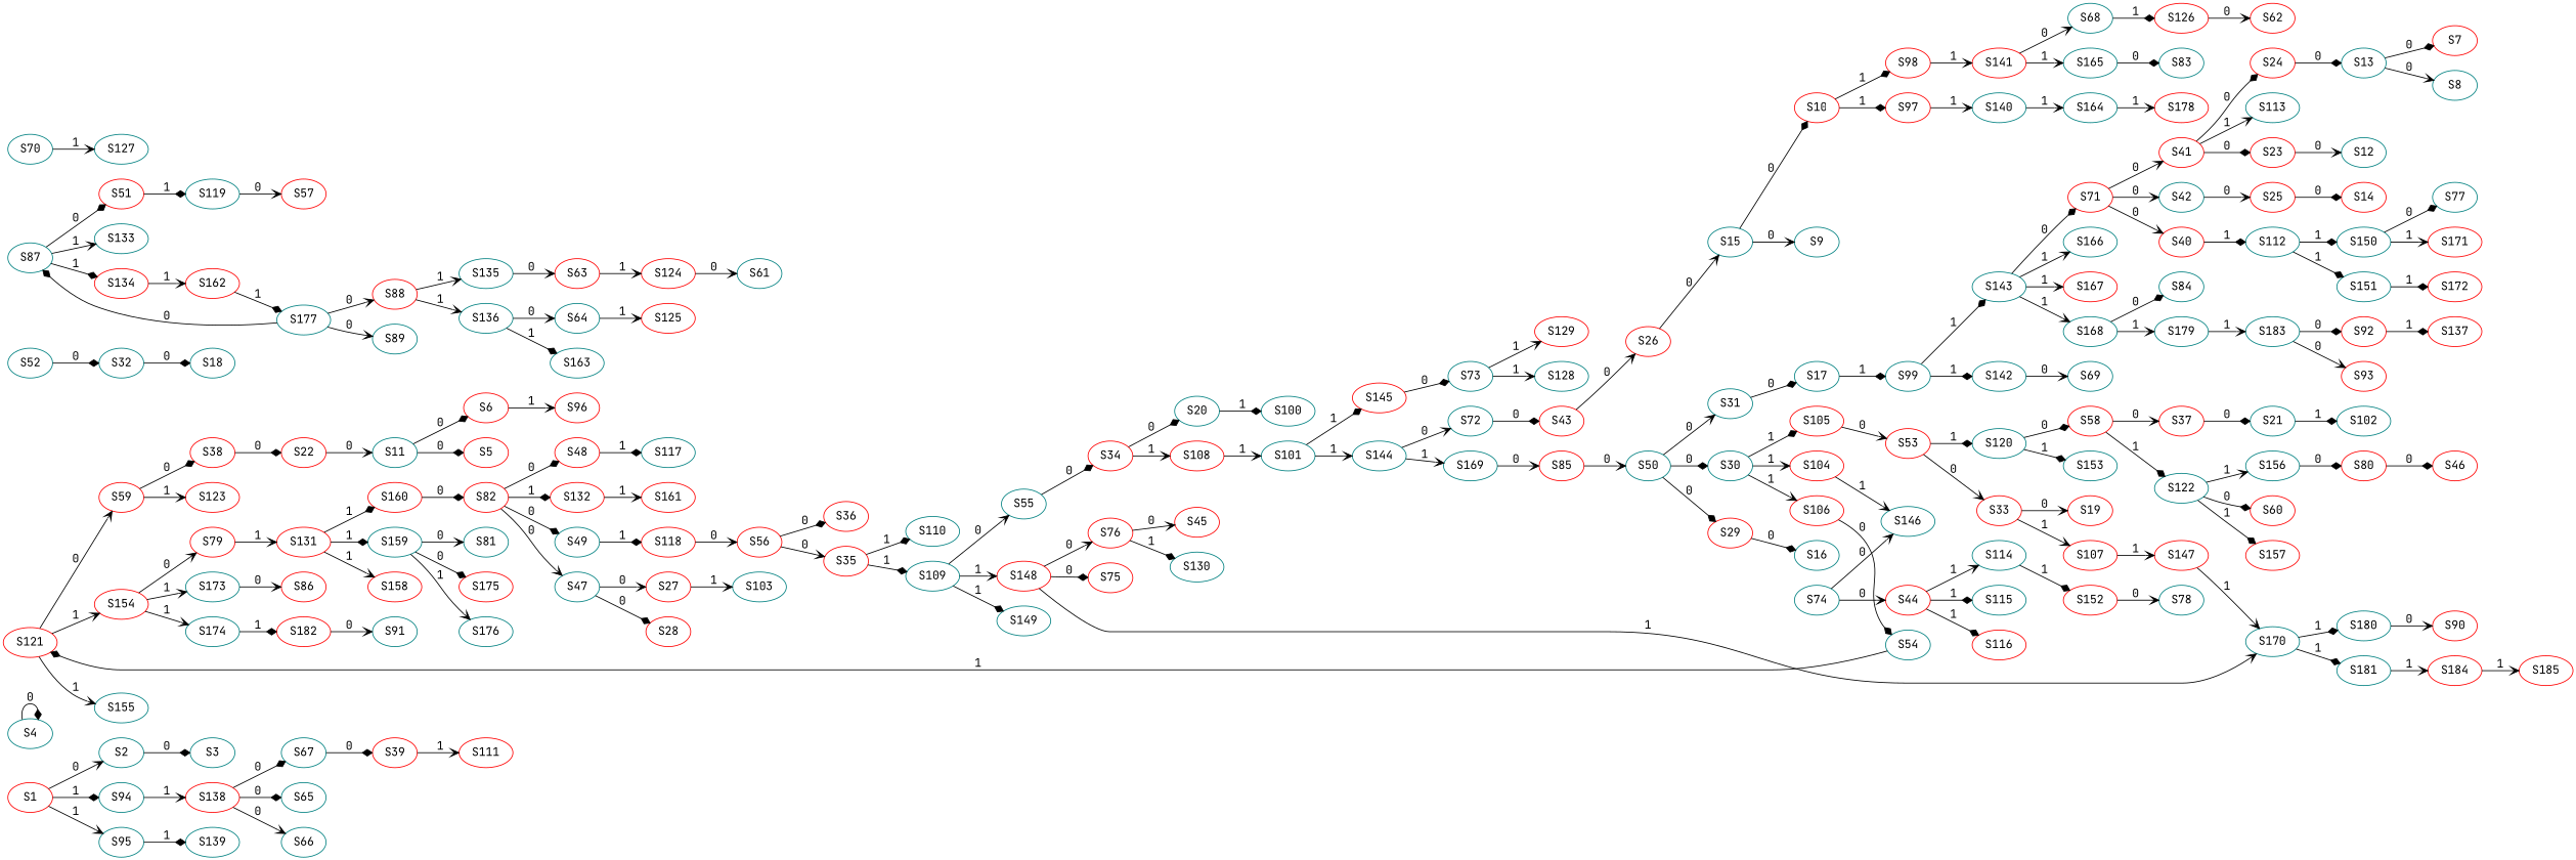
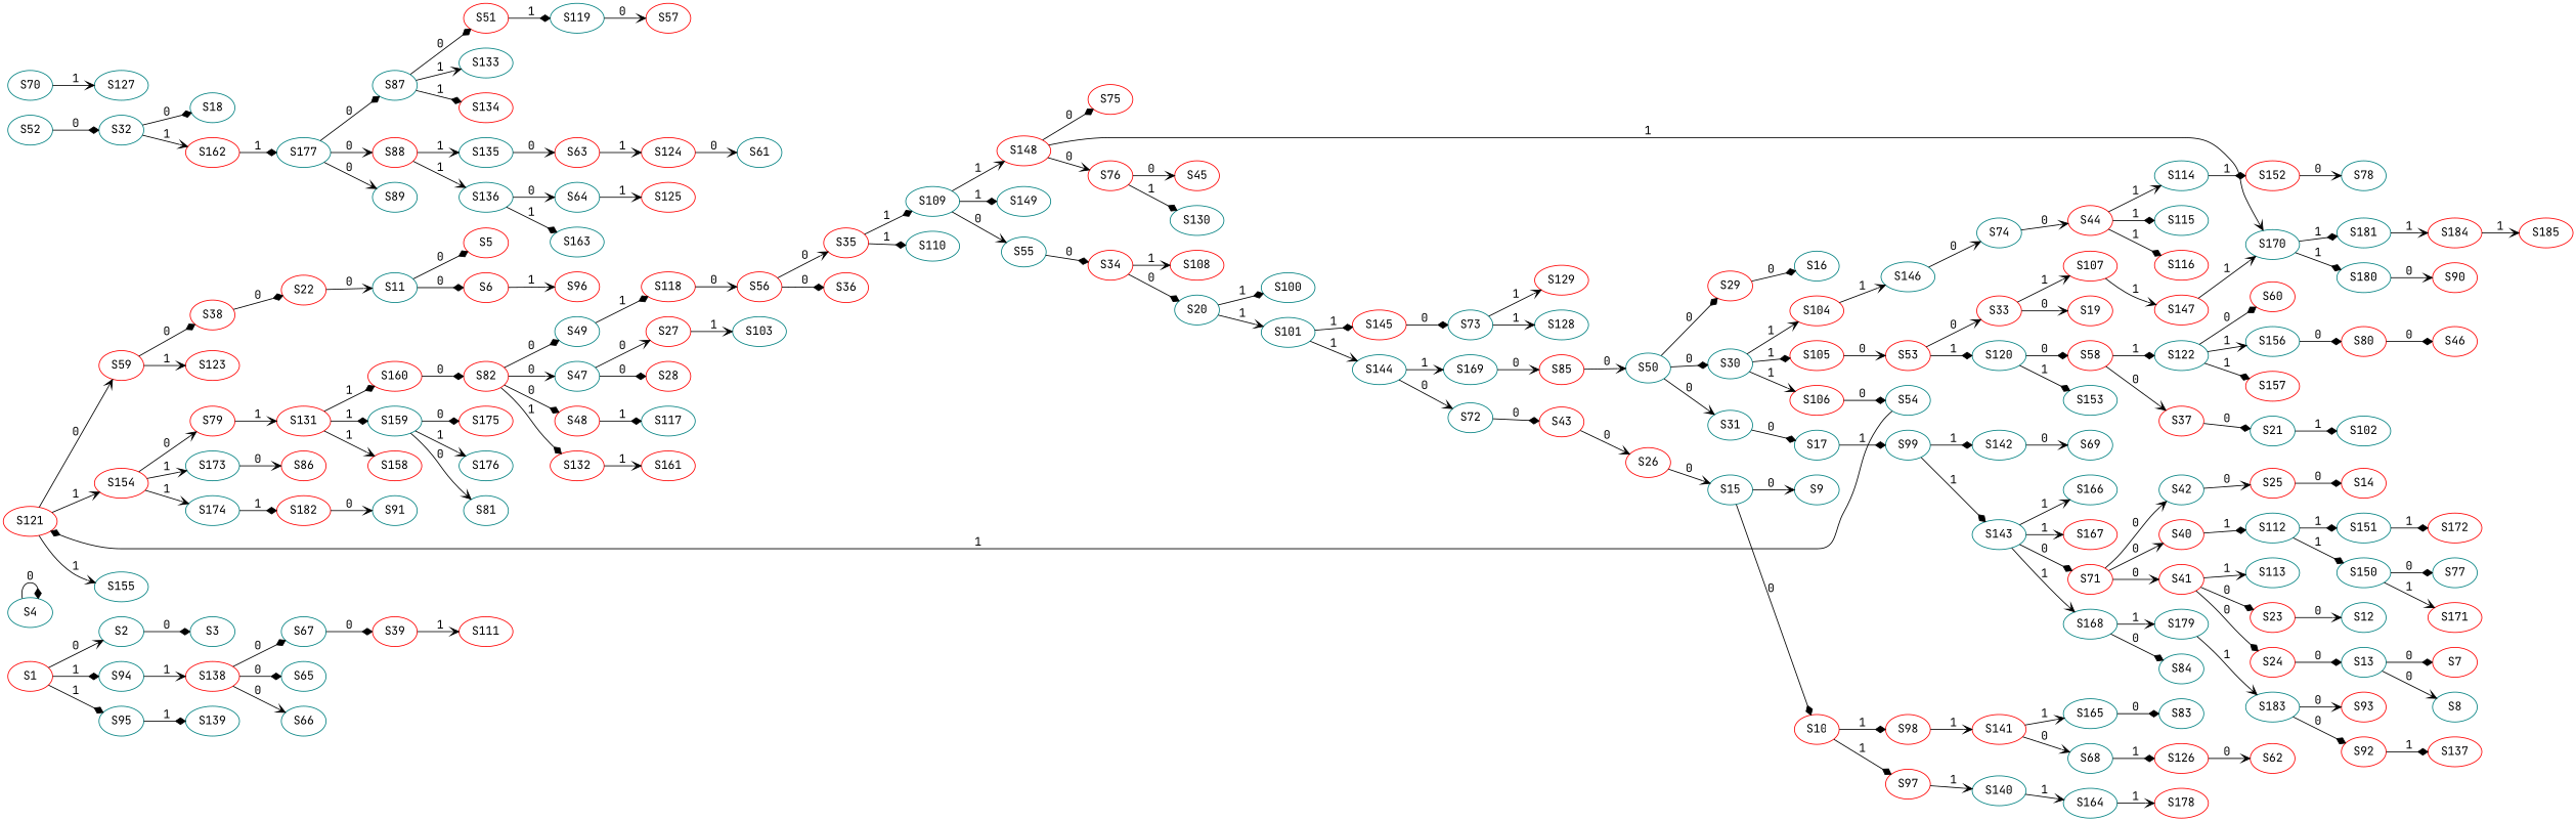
  strict digraph {
    fontname="JetBrains Mono"
    rankdir=LR
    node [color=teal fontname="JetBrains Mono"]
    edge [arrowhead=vee fontname="JetBrains Mono"]
    S1 [color=red]
    S2
    S94
    S95
    S3
    S138 [color=red]
    S139
    S4
    S5 [color=red]
    S11
    S6 [color=red]
    S96 [color=red]
    S7 [color=red]
    S13
    S8
    S15
    S9
    S10 [color=red]
    S97 [color=red]
    S98 [color=red]
    S140
    S141 [color=red]
    S22 [color=red]
    S23 [color=red]
    S12
    S24 [color=red]
    S25 [color=red]
    S14 [color=red]
    S26 [color=red]
    S29 [color=red]
    S16
    S31
    S17
    S99
    S142
    S143
    S32
    S18
    S33 [color=red]
    S19 [color=red]
    S107 [color=red]
    S147 [color=red]
    S34 [color=red]
    S20
    S108 [color=red]
    S100
    S101
    S144
    S145 [color=red]
    S37 [color=red]
    S21
    S102
    S38 [color=red]
    S41 [color=red]
    S113
    S42
    S43 [color=red]
    S27 [color=red]
    S47
    S28 [color=red]
    S103
    S50
    S30
    S105 [color=red]
    S106 [color=red]
    S104 [color=red]
    S53 [color=red]
    S54
    S146
    S52
    S120
    S58 [color=red]
    S153
    S55
    S56 [color=red]
    S35 [color=red]
    S36 [color=red]
    S109
    S110
    S148 [color=red]
    S149
    S122
    S60 [color=red]
    S156
    S157 [color=red]
    S59 [color=red]
    S123 [color=red]
    S39 [color=red]
    S67
    S111 [color=red]
    S71 [color=red]
    S40 [color=red]
    S112
    S150
    S151
    S72
    S44 [color=red]
    S74
    S114
    S115
    S116 [color=red]
    S152 [color=red]
    S76 [color=red]
    S45 [color=red]
    S130
    S80 [color=red]
    S46 [color=red]
    S82 [color=red]
    S48 [color=red]
    S49
    S132 [color=red]
    S117
    S118 [color=red]
    S161 [color=red]
    S85 [color=red]
    S51 [color=red]
    S87
    S133
    S134 [color=red]
    S119
    S162 [color=red]
    S57 [color=red]
    S92 [color=red]
    S137 [color=red]
    S121 [color=red]
    S154 [color=red]
    S155
    S75 [color=red]
    S170
    S79 [color=red]
    S173
    S174
    S124 [color=red]
    S61
    S126 [color=red]
    S62 [color=red]
    S63 [color=red]
    S135
    S136
    S64
    S163
    S125 [color=red]
    S65
    S66
    S68
    S165
    S83
    S69
    S70
    S127
    S168
    S166
    S167 [color=red]
    S84
    S179
    S169
    S73
    S128
    S129 [color=red]
    S180
    S181
    S77
    S171 [color=red]
    S78
    S131 [color=red]
    S86 [color=red]
    S182 [color=red]
    S159
    S160 [color=red]
    S158 [color=red]
    S81
    S175 [color=red]
    S176
    S183
    S177
    S88 [color=red]
    S89
    S90 [color=red]
    S91
    S93 [color=red]
    S164
    S172 [color=red]
    S178 [color=red]
    S184 [color=red]
    S185 [color=red]
    S1 -> S2 [label=0]
    S1 -> S94 [arrowhead=diamond label=1]
-   S1 -> S95 [label=1]
+   S1 -> S95 [arrowhead=diamond label=1]
    S2 -> S3 [arrowhead=diamond label=0]
    S94 -> S138 [label=1]
    S95 -> S139 [arrowhead=diamond label=1]
    S138 -> S67 [arrowhead=diamond label=0]
    S138 -> S65 [arrowhead=diamond label=0]
    S138 -> S66 [label=0]
    S4 -> S4 [arrowhead=diamond label=0]
    S11 -> S5 [arrowhead=diamond label=0]
    S11 -> S6 [arrowhead=diamond label=0]
    S6 -> S96 [label=1]
    S13 -> S7 [arrowhead=diamond label=0]
    S13 -> S8 [label=0]
    S15 -> S9 [label=0]
    S15 -> S10 [arrowhead=diamond label=0]
    S10 -> S97 [arrowhead=diamond label=1]
    S10 -> S98 [arrowhead=diamond label=1]
    S97 -> S140 [label=1]
    S98 -> S141 [label=1]
    S140 -> S164 [label=1]
    S141 -> S68 [label=0]
    S141 -> S165 [label=1]
    S22 -> S11 [label=0]
    S23 -> S12 [label=0]
    S24 -> S13 [arrowhead=diamond label=0]
    S25 -> S14 [arrowhead=diamond label=0]
    S26 -> S15 [label=0]
    S29 -> S16 [arrowhead=diamond label=0]
    S31 -> S17 [arrowhead=diamond label=0]
    S17 -> S99 [arrowhead=diamond label=1]
    S99 -> S142 [arrowhead=diamond label=1]
    S99 -> S143 [arrowhead=diamond label=1]
    S142 -> S69 [label=0]
    S143 -> S71 [arrowhead=diamond label=0]
    S143 -> S168 [label=1]
    S143 -> S166 [label=1]
    S143 -> S167 [label=1]
    S32 -> S18 [arrowhead=diamond label=0]
    S33 -> S19 [label=0]
    S33 -> S107 [label=1]
    S107 -> S147 [label=1]
    S147 -> S170 [label=1]
    S34 -> S20 [arrowhead=diamond label=0]
    S34 -> S108 [label=1]
    S20 -> S100 [arrowhead=diamond label=1]
-   S108 -> S101 [label=1]
+   S20 -> S101 [label=1]
    S101 -> S144 [label=1]
    S101 -> S145 [arrowhead=diamond label=1]
    S144 -> S72 [label=0]
    S144 -> S169 [label=1]
    S145 -> S73 [arrowhead=diamond label=0]
    S37 -> S21 [arrowhead=diamond label=0]
    S21 -> S102 [arrowhead=diamond label=1]
    S38 -> S22 [arrowhead=diamond label=0]
    S41 -> S23 [arrowhead=diamond label=0]
    S41 -> S24 [arrowhead=diamond label=0]
    S41 -> S113 [label=1]
    S42 -> S25 [label=0]
    S43 -> S26 [label=0]
    S27 -> S103 [label=1]
    S47 -> S27 [label=0]
    S47 -> S28 [arrowhead=diamond label=0]
    S50 -> S29 [arrowhead=diamond label=0]
    S50 -> S31 [label=0]
    S50 -> S30 [arrowhead=diamond label=0]
    S30 -> S105 [arrowhead=diamond label=1]
    S30 -> S106 [label=1]
    S30 -> S104 [label=1]
    S105 -> S53 [label=0]
    S106 -> S54 [arrowhead=diamond label=0]
    S104 -> S146 [label=1]
    S53 -> S33 [label=0]
    S53 -> S120 [arrowhead=diamond label=1]
    S54 -> S121 [arrowhead=diamond label=1]
-   S74 -> S146 [label=0]
+   S146 -> S74 [label=0]
    S52 -> S32 [arrowhead=diamond label=0]
    S120 -> S58 [arrowhead=diamond label=0]
    S120 -> S153 [arrowhead=diamond label=1]
    S58 -> S37 [label=0]
    S58 -> S122 [arrowhead=diamond label=1]
    S55 -> S34 [arrowhead=diamond label=0]
    S56 -> S35 [label=0]
    S56 -> S36 [arrowhead=diamond label=0]
    S35 -> S109 [arrowhead=diamond label=1]
    S35 -> S110 [arrowhead=diamond label=1]
    S109 -> S55 [label=0]
    S109 -> S148 [label=1]
    S109 -> S149 [arrowhead=diamond label=1]
    S148 -> S76 [label=0]
    S148 -> S75 [arrowhead=diamond label=0]
    S148 -> S170 [label=1]
    S122 -> S60 [arrowhead=diamond label=0]
    S122 -> S156 [label=1]
    S122 -> S157 [arrowhead=diamond label=1]
    S156 -> S80 [arrowhead=diamond label=0]
    S59 -> S38 [arrowhead=diamond label=0]
    S59 -> S123 [label=1]
    S39 -> S111 [label=1]
    S67 -> S39 [arrowhead=diamond label=0]
    S71 -> S41 [label=0]
    S71 -> S42 [label=0]
    S71 -> S40 [label=0]
    S40 -> S112 [arrowhead=diamond label=1]
    S112 -> S150 [arrowhead=diamond label=1]
    S112 -> S151 [arrowhead=diamond label=1]
    S150 -> S77 [arrowhead=diamond label=0]
    S150 -> S171 [label=1]
    S151 -> S172 [arrowhead=diamond label=1]
    S72 -> S43 [arrowhead=diamond label=0]
    S44 -> S114 [label=1]
    S44 -> S115 [arrowhead=diamond label=1]
    S44 -> S116 [arrowhead=diamond label=1]
    S74 -> S44 [label=0]
    S114 -> S152 [arrowhead=diamond label=1]
    S152 -> S78 [label=0]
    S76 -> S45 [label=0]
    S76 -> S130 [arrowhead=diamond label=1]
    S80 -> S46 [arrowhead=diamond label=0]
    S82 -> S47 [label=0]
    S82 -> S48 [arrowhead=diamond label=0]
    S82 -> S49 [arrowhead=diamond label=0]
    S82 -> S132 [arrowhead=diamond label=1]
    S48 -> S117 [arrowhead=diamond label=1]
    S49 -> S118 [arrowhead=diamond label=1]
    S132 -> S161 [label=1]
    S118 -> S56 [label=0]
    S85 -> S50 [label=0]
    S51 -> S119 [arrowhead=diamond label=1]
    S87 -> S51 [arrowhead=diamond label=0]
    S87 -> S133 [label=1]
    S87 -> S134 [arrowhead=diamond label=1]
-   S134 -> S162 [label=1]
+   S32 -> S162 [label=1]
    S119 -> S57 [label=0]
    S162 -> S177 [arrowhead=diamond label=1]
    S92 -> S137 [arrowhead=diamond label=1]
    S121 -> S59 [label=0]
    S121 -> S154 [label=1]
    S121 -> S155 [label=1]
    S154 -> S79 [label=0]
    S154 -> S173 [label=1]
    S154 -> S174 [label=1]
    S170 -> S180 [arrowhead=diamond label=1]
    S170 -> S181 [arrowhead=diamond label=1]
    S79 -> S131 [label=1]
    S173 -> S86 [label=0]
    S174 -> S182 [arrowhead=diamond label=1]
    S124 -> S61 [label=0]
    S126 -> S62 [label=0]
    S63 -> S124 [label=1]
    S135 -> S63 [label=0]
    S136 -> S64 [label=0]
    S136 -> S163 [arrowhead=diamond label=1]
    S64 -> S125 [label=1]
    S68 -> S126 [arrowhead=diamond label=1]
    S165 -> S83 [arrowhead=diamond label=0]
    S70 -> S127 [label=1]
    S168 -> S84 [arrowhead=diamond label=0]
    S168 -> S179 [label=1]
    S179 -> S183 [label=1]
    S169 -> S85 [label=0]
    S73 -> S128 [label=1]
    S73 -> S129 [label=1]
    S180 -> S90 [label=0]
    S181 -> S184 [label=1]
    S131 -> S159 [arrowhead=diamond label=1]
    S131 -> S160 [arrowhead=diamond label=1]
    S131 -> S158 [label=1]
    S182 -> S91 [label=0]
    S159 -> S81 [label=0]
    S159 -> S175 [arrowhead=diamond label=0]
    S159 -> S176 [label=1]
    S160 -> S82 [arrowhead=diamond label=0]
    S183 -> S92 [arrowhead=diamond label=0]
    S183 -> S93 [label=0]
    S177 -> S87 [arrowhead=diamond label=0]
    S177 -> S88 [label=0]
    S177 -> S89 [label=0]
    S88 -> S135 [label=1]
    S88 -> S136 [label=1]
    S164 -> S178 [label=1]
    S184 -> S185 [label=1]
  }
